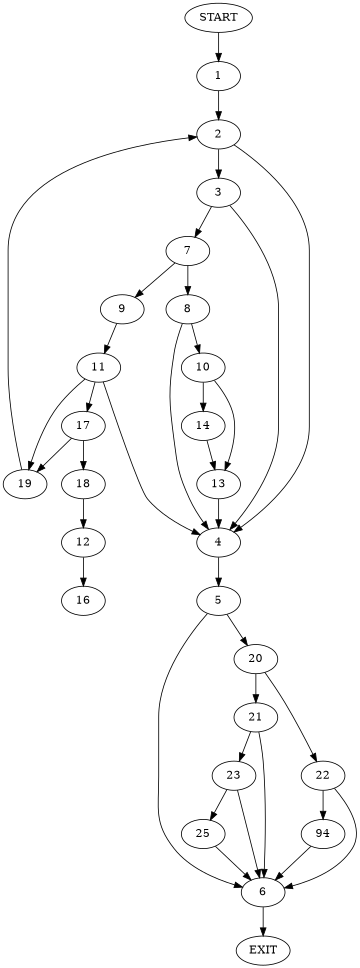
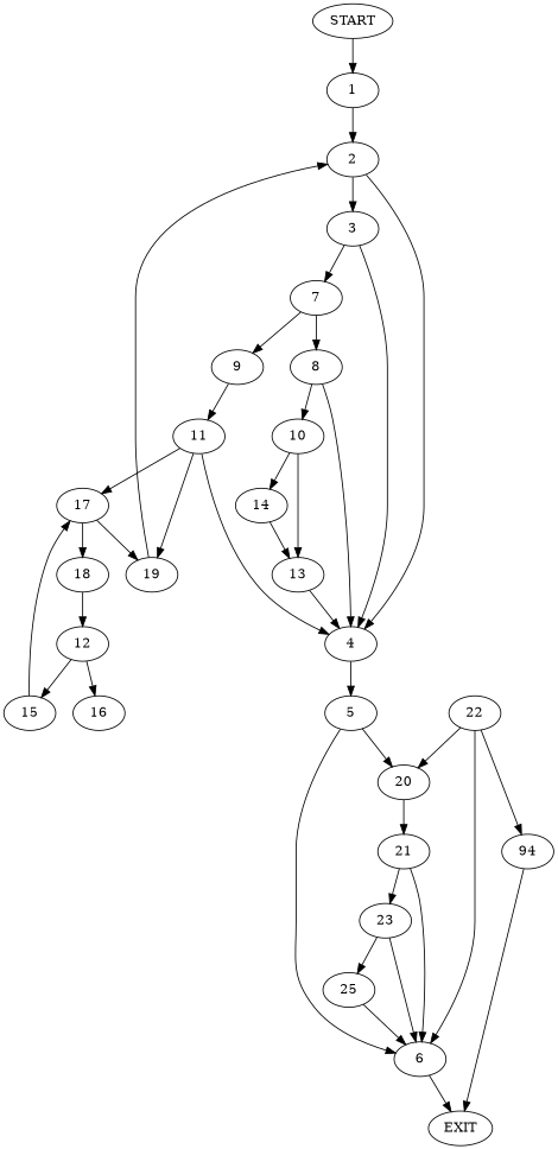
  digraph {
    n1 [label=START]
    1
    2
    n4 [label=EXIT]
    3
    4
    7
    5
    8
    9
    6
    20
    21
    22
    10
    11
    13
    14
    17
    19
    12
+   15
    16
    18
    23
    n26 [label=94]
    25
    n1 -> 1
    1 -> 2
    2 -> 3
    2 -> 4
    3 -> 4
    3 -> 7
    4 -> 5
    7 -> 8
    7 -> 9
    5 -> 6
    5 -> 20
    8 -> 4
    8 -> 10
    9 -> 11
    6 -> n4
    20 -> 21
-   20 -> 22
+   22 -> 20
    21 -> 6
    21 -> 23
    22 -> 6
    22 -> n26
    10 -> 13
    10 -> 14
    11 -> 4
    11 -> 17
    11 -> 19
    13 -> 4
    14 -> 13
    17 -> 19
    17 -> 18
    19 -> 2
+   12 -> 15
    12 -> 16
+   15 -> 17
    18 -> 12
    23 -> 6
    23 -> 25
-   n26 -> 6
+   n26 -> n4
    25 -> 6
  }
